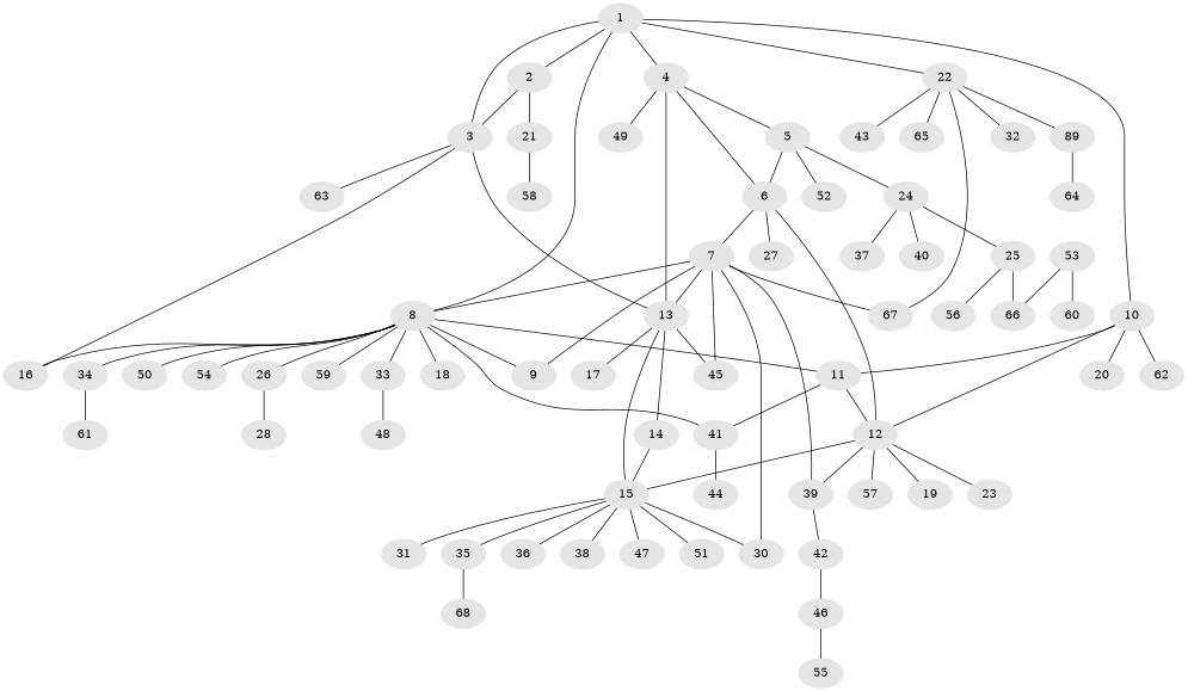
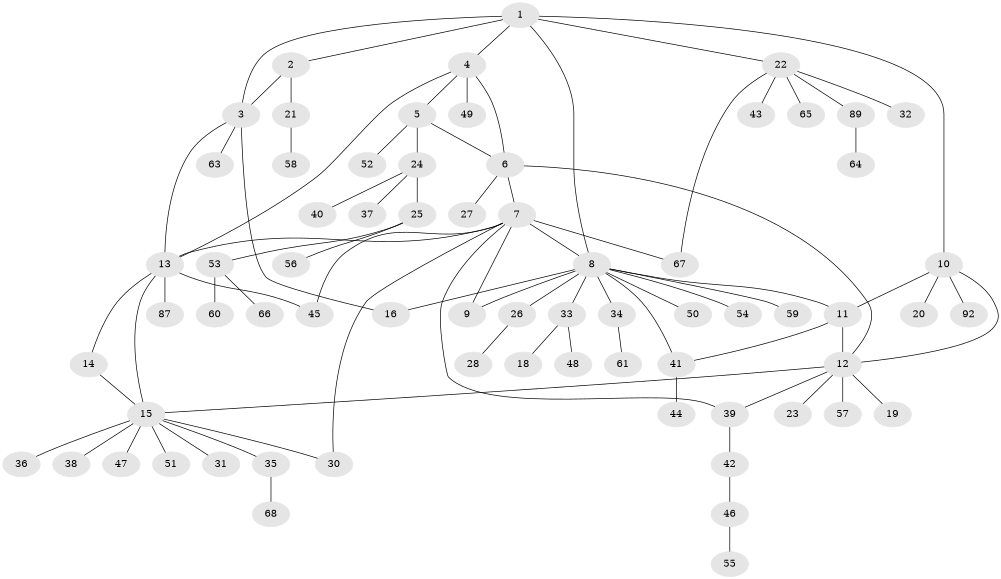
  graph {
    node [color=gray90 style=filled]
    1
    2
    3
    4
    8
    10
    22
    21
    16
    63
    13
    5
    6
    49
    9
    11
    18
    26
    33
    34
    41
    50
    54
    59
    12
    20
-   62
+   62 [label=92]
    67
    n29 [label=89]
    32
    43
    65
    58
    14
    15
    24
    52
    7
    27
    45
-   17
+   17 [label=87]
    25
    37
    40
    30
    39
    19
    23
    57
    42
    28
    48
    61
    44
    31
    35
    36
    38
    47
    51
    68
    64
    53
    56
    60
    66
    46
    55
    1 -- 2
    1 -- 3
    1 -- 4
    1 -- 8
    1 -- 10
    1 -- 22
    2 -- 3
    2 -- 21
    3 -- 16
    3 -- 63
    3 -- 13
    4 -- 13
    4 -- 5
    4 -- 6
    4 -- 49
    8 -- 16
    8 -- 9
    8 -- 11
-   8 -- 18
+   33 -- 18
    8 -- 26
    8 -- 33
    8 -- 34
    8 -- 41
    8 -- 50
    8 -- 54
    8 -- 59
    10 -- 11
    10 -- 12
    10 -- 20
    10 -- 62
    22 -- 67
    22 -- n29
    22 -- 32
    22 -- 43
    22 -- 65
    21 -- 58
    13 -- 14
    13 -- 15
    13 -- 45
    13 -- 17
    5 -- 6
    5 -- 24
    5 -- 52
    6 -- 12
    6 -- 7
    6 -- 27
    11 -- 41
    11 -- 12
    26 -- 28
    33 -- 48
    34 -- 61
    41 -- 44
    12 -- 15
    12 -- 39
    12 -- 19
    12 -- 23
    12 -- 57
    n29 -- 64
    14 -- 15
    15 -- 30
    15 -- 31
    15 -- 35
    15 -- 36
    15 -- 38
    15 -- 47
    15 -- 51
    24 -- 25
    24 -- 37
    24 -- 40
    7 -- 8
    7 -- 13
    7 -- 9
    7 -- 67
    7 -- 45
    7 -- 30
    7 -- 39
-   25 -- 66
+   25 -- 53
    25 -- 56
    39 -- 42
    42 -- 46
    35 -- 68
    53 -- 60
    53 -- 66
    46 -- 55
  }
